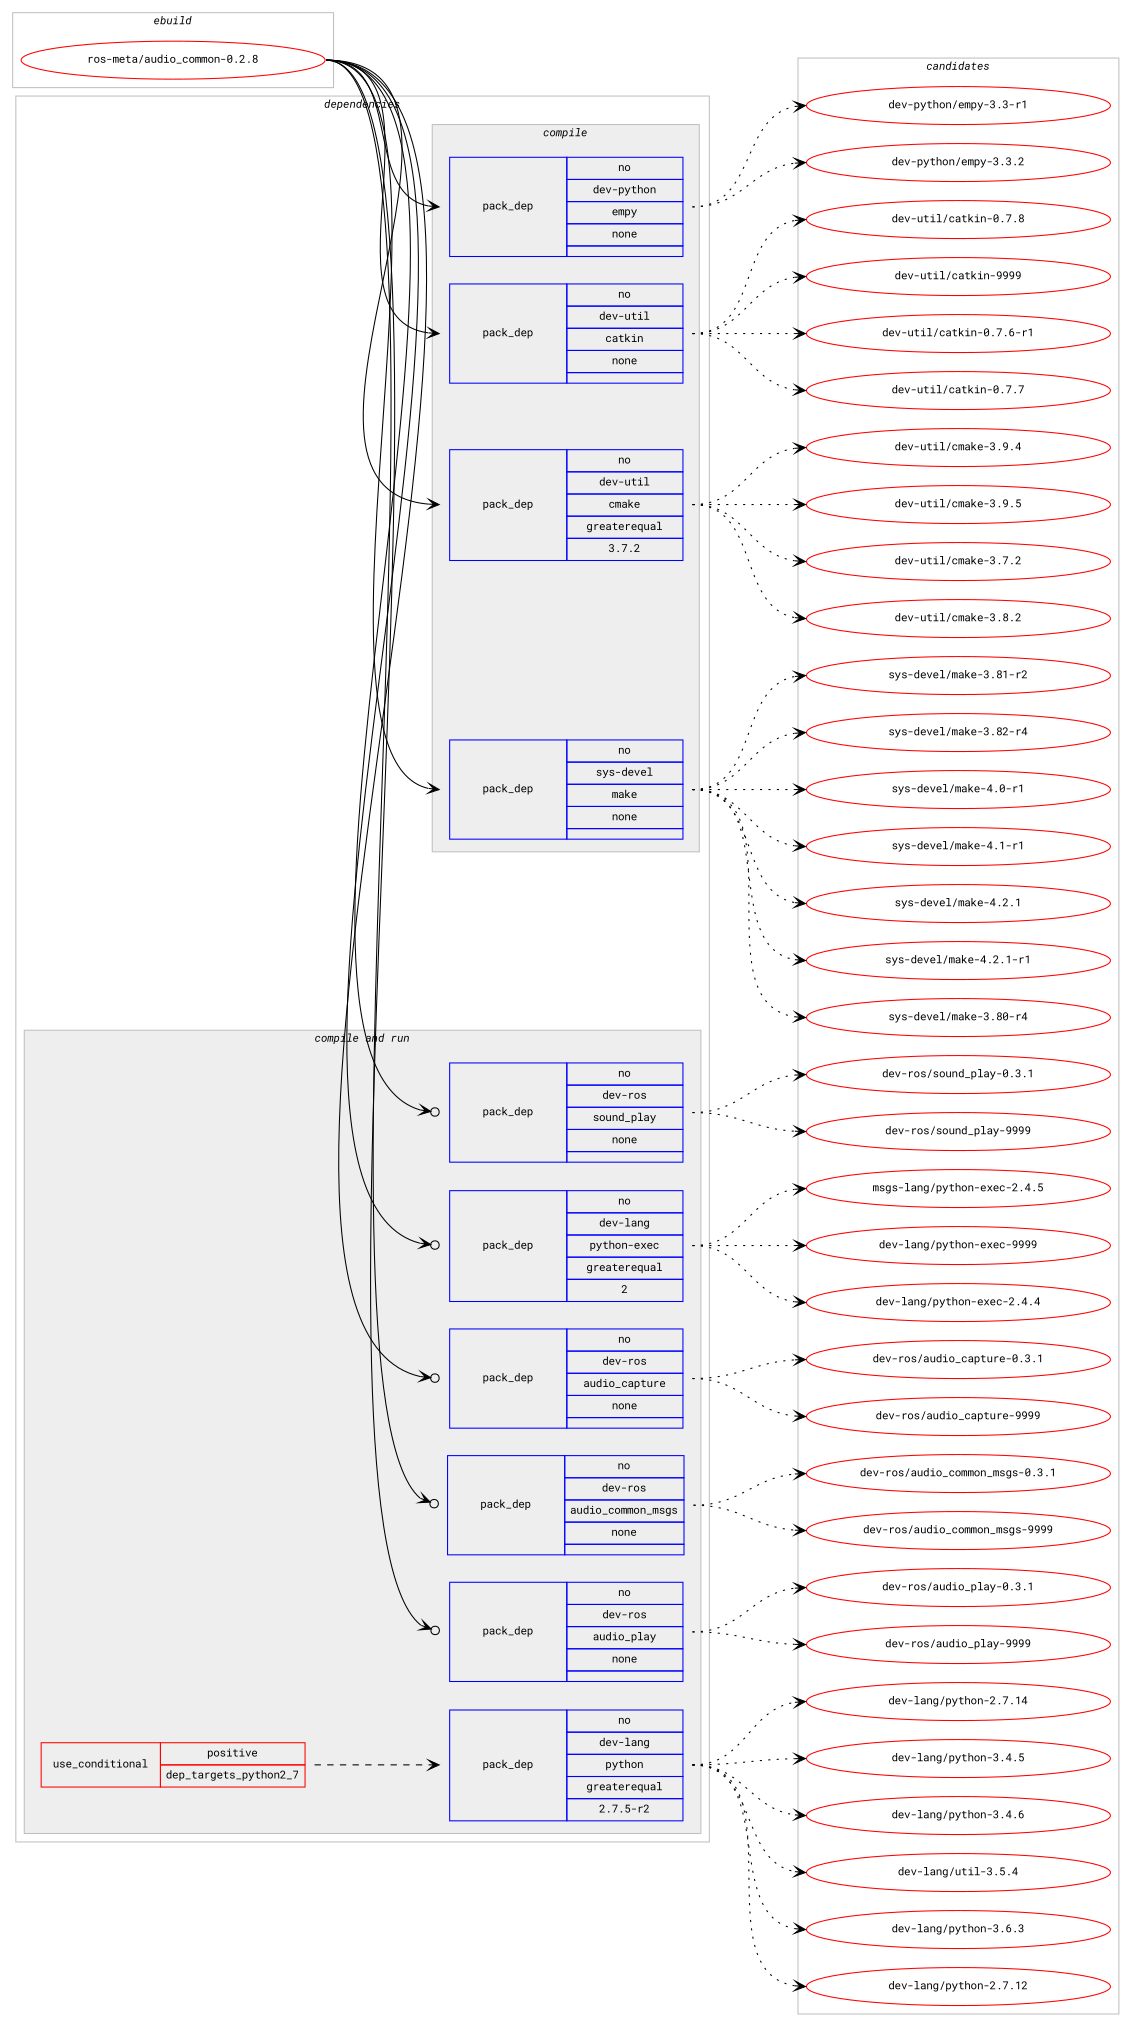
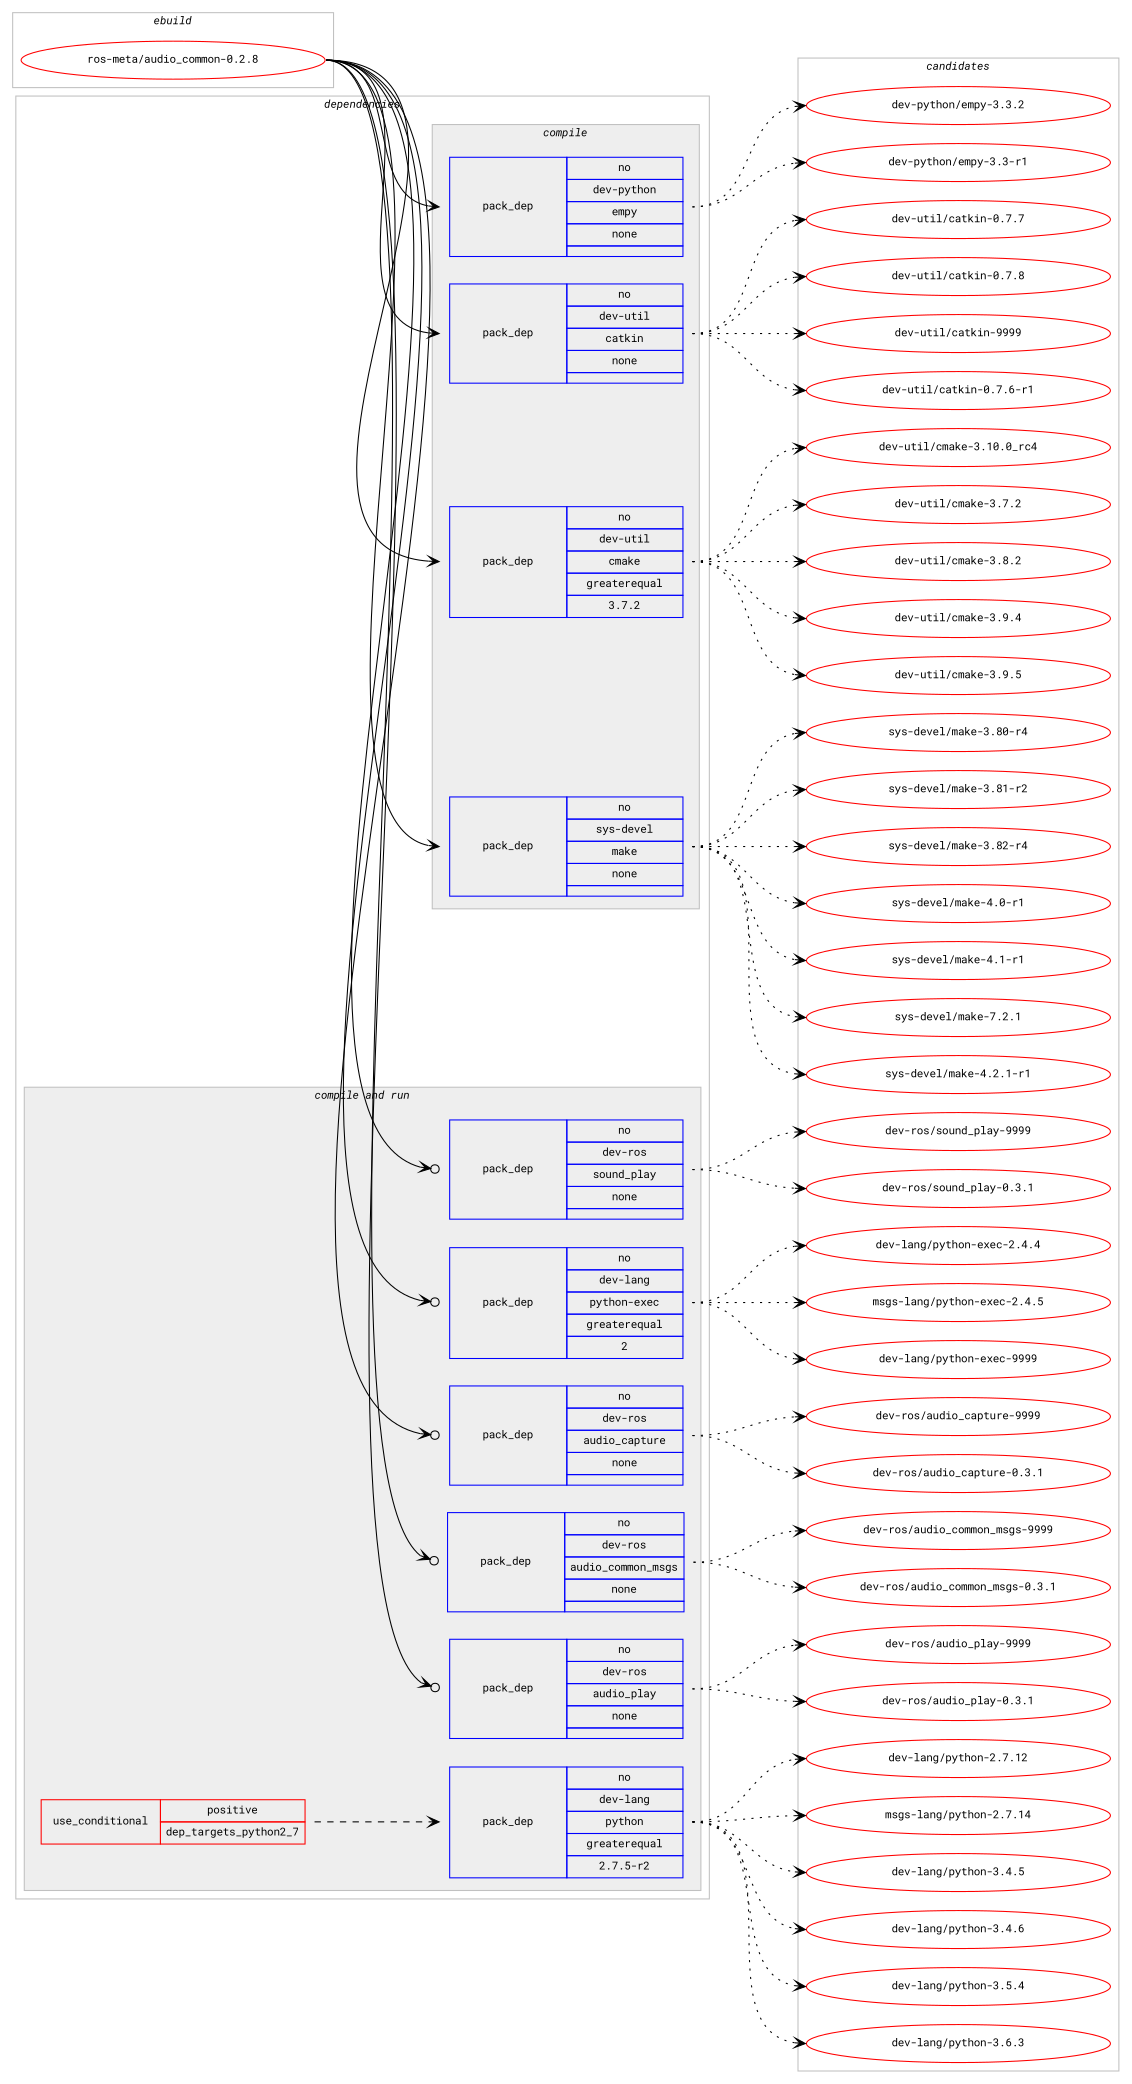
  digraph {
    compound=true
    concentrate=true
    fontname="Roboto Mono"
    fontsize=10
    newrank=true
    rankdir=LR
    ranksep=1.5
    node [color=red fontname="Roboto Mono" fontsize=10]
    edge [arrowhead=vee fontname="Roboto Mono" headport=w style=dotted tailport=e weight=100]
    n1 [label="ros-meta/audio_common-0.2.8" width=4]
    n2 [color=blue label=<<TABLE BORDER="0" CELLBORDER="1" CELLSPACING="0" CELLPADDING="4" WIDTH="220"><TR><TD ROWSPAN="6" CELLPADDING="30">pack_dep</TD></TR><TR><TD WIDTH="110">no</TD></TR><TR><TD>dev-python</TD></TR><TR><TD>empy</TD></TR><TR><TD>none</TD></TR><TR><TD></TD></TR></TABLE>> shape=none]
    n3 [color=blue label=<<TABLE BORDER="0" CELLBORDER="1" CELLSPACING="0" CELLPADDING="4" WIDTH="220"><TR><TD ROWSPAN="6" CELLPADDING="30">pack_dep</TD></TR><TR><TD WIDTH="110">no</TD></TR><TR><TD>dev-util</TD></TR><TR><TD>catkin</TD></TR><TR><TD>none</TD></TR><TR><TD></TD></TR></TABLE>> shape=none]
    n4 [color=blue label=<<TABLE BORDER="0" CELLBORDER="1" CELLSPACING="0" CELLPADDING="4" WIDTH="220"><TR><TD ROWSPAN="6" CELLPADDING="30">pack_dep</TD></TR><TR><TD WIDTH="110">no</TD></TR><TR><TD>dev-util</TD></TR><TR><TD>cmake</TD></TR><TR><TD>greaterequal</TD></TR><TR><TD>3.7.2</TD></TR></TABLE>> shape=none]
    n5 [color=blue label=<<TABLE BORDER="0" CELLBORDER="1" CELLSPACING="0" CELLPADDING="4" WIDTH="220"><TR><TD ROWSPAN="6" CELLPADDING="30">pack_dep</TD></TR><TR><TD WIDTH="110">no</TD></TR><TR><TD>sys-devel</TD></TR><TR><TD>make</TD></TR><TR><TD>none</TD></TR><TR><TD></TD></TR></TABLE>> shape=none]
    n6 [color=blue label=<<TABLE BORDER="0" CELLBORDER="1" CELLSPACING="0" CELLPADDING="4" WIDTH="220"><TR><TD ROWSPAN="6" CELLPADDING="30">pack_dep</TD></TR><TR><TD WIDTH="110">no</TD></TR><TR><TD>dev-lang</TD></TR><TR><TD>python</TD></TR><TR><TD>greaterequal</TD></TR><TR><TD>2.7.5-r2</TD></TR></TABLE>> shape=none]
    n7 [label=<<TABLE BORDER="0" CELLBORDER="1" CELLSPACING="0" CELLPADDING="4"><TR><TD ROWSPAN="3" CELLPADDING="10">use_conditional</TD></TR><TR><TD>positive</TD></TR><TR><TD>dep_targets_python2_7</TD></TR></TABLE>> shape=none]
    n8 [color=blue label=<<TABLE BORDER="0" CELLBORDER="1" CELLSPACING="0" CELLPADDING="4" WIDTH="220"><TR><TD ROWSPAN="6" CELLPADDING="30">pack_dep</TD></TR><TR><TD WIDTH="110">no</TD></TR><TR><TD>dev-lang</TD></TR><TR><TD>python-exec</TD></TR><TR><TD>greaterequal</TD></TR><TR><TD>2</TD></TR></TABLE>> shape=none]
    n9 [color=blue label=<<TABLE BORDER="0" CELLBORDER="1" CELLSPACING="0" CELLPADDING="4" WIDTH="220"><TR><TD ROWSPAN="6" CELLPADDING="30">pack_dep</TD></TR><TR><TD WIDTH="110">no</TD></TR><TR><TD>dev-ros</TD></TR><TR><TD>audio_capture</TD></TR><TR><TD>none</TD></TR><TR><TD></TD></TR></TABLE>> shape=none]
    n10 [color=blue label=<<TABLE BORDER="0" CELLBORDER="1" CELLSPACING="0" CELLPADDING="4" WIDTH="220"><TR><TD ROWSPAN="6" CELLPADDING="30">pack_dep</TD></TR><TR><TD WIDTH="110">no</TD></TR><TR><TD>dev-ros</TD></TR><TR><TD>audio_common_msgs</TD></TR><TR><TD>none</TD></TR><TR><TD></TD></TR></TABLE>> shape=none]
    n11 [color=blue label=<<TABLE BORDER="0" CELLBORDER="1" CELLSPACING="0" CELLPADDING="4" WIDTH="220"><TR><TD ROWSPAN="6" CELLPADDING="30">pack_dep</TD></TR><TR><TD WIDTH="110">no</TD></TR><TR><TD>dev-ros</TD></TR><TR><TD>audio_play</TD></TR><TR><TD>none</TD></TR><TR><TD></TD></TR></TABLE>> shape=none]
    n12 [color=blue label=<<TABLE BORDER="0" CELLBORDER="1" CELLSPACING="0" CELLPADDING="4" WIDTH="220"><TR><TD ROWSPAN="6" CELLPADDING="30">pack_dep</TD></TR><TR><TD WIDTH="110">no</TD></TR><TR><TD>dev-ros</TD></TR><TR><TD>sound_play</TD></TR><TR><TD>none</TD></TR><TR><TD></TD></TR></TABLE>> shape=none]
    n13 [label="dev-python/empy-3.3-r1" width=4]
    n14 [label="dev-python/empy-3.3.2" width=4]
    n15 [label="dev-util/catkin-0.7.6-r1" width=4]
    n16 [label="dev-util/catkin-0.7.7" width=4]
    n17 [label="dev-util/catkin-0.7.8" width=4]
    n18 [label="dev-util/catkin-9999" width=4]
+   n19 [label="dev-util/cmake-3.10.0_rc4" width=4]
    n20 [label="dev-util/cmake-3.7.2" width=4]
    n21 [label="dev-util/cmake-3.8.2" width=4]
    n22 [label="dev-util/cmake-3.9.4" width=4]
    n23 [label="dev-util/cmake-3.9.5" width=4]
    n24 [label="sys-devel/make-3.80-r4" width=4]
    n25 [label="sys-devel/make-3.81-r2" width=4]
    n26 [label="sys-devel/make-3.82-r4" width=4]
    n27 [label="sys-devel/make-4.0-r1" width=4]
    n28 [label="sys-devel/make-4.1-r1" width=4]
-   n29 [label="sys-devel/make-4.2.1" width=4]
+   n29 [label="sys-devel/make-7.2.1" width=4]
    n30 [label="sys-devel/make-4.2.1-r1" width=4]
    n31 [label="dev-lang/python-2.7.12" width=4]
-   n32 [label="dev-lang/python-2.7.14" width=4]
+   n32 [label="msgs-lang/python-2.7.14" width=4]
    n33 [label="dev-lang/python-3.4.5" width=4]
    n34 [label="dev-lang/python-3.4.6" width=4]
-   n35 [label="dev-lang/util-3.5.4" width=4]
+   n35 [label="dev-lang/python-3.5.4" width=4]
    n36 [label="dev-lang/python-3.6.3" width=4]
    n37 [label="dev-lang/python-exec-2.4.4" width=4]
    n38 [label="msgs-lang/python-exec-2.4.5" width=4]
    n39 [label="dev-lang/python-exec-9999" width=4]
    n40 [label="dev-ros/audio_capture-0.3.1" width=4]
    n41 [label="dev-ros/audio_capture-9999" width=4]
    n42 [label="dev-ros/audio_common_msgs-0.3.1" width=4]
    n43 [label="dev-ros/audio_common_msgs-9999" width=4]
    n44 [label="dev-ros/audio_play-0.3.1" width=4]
    n45 [label="dev-ros/audio_play-9999" width=4]
    n46 [label="dev-ros/sound_play-0.3.1" width=4]
    n47 [label="dev-ros/sound_play-9999" width=4]
    subgraph cluster_1 {
      color=gray
      label=<<i>ebuild</i>>
      rank=same
      n1
    }
    subgraph cluster_2 {
      color=gray
      label=<<i>dependencies</i>>
      subgraph cluster_3 {
        color=gray
        fillcolor="#eeeeee"
        label=<<i>compile</i>>
        style=filled
        subgraph sub_4 {
          color=gray
          fillcolor="#eeeeee"
          label=<<i>compile</i>>
          style=filled
          n2
        }
        subgraph sub_5 {
          color=gray
          fillcolor="#eeeeee"
          label=<<i>compile</i>>
          style=filled
          n3
        }
        subgraph sub_6 {
          color=gray
          fillcolor="#eeeeee"
          label=<<i>compile</i>>
          style=filled
          n4
        }
        subgraph sub_7 {
          color=gray
          fillcolor="#eeeeee"
          label=<<i>compile</i>>
          style=filled
          n5
        }
      }
      subgraph cluster_8 {
        color=gray
        fillcolor="#eeeeee"
        label=<<i>compile and run</i>>
        style=filled
        subgraph sub_9 {
          color=gray
          fillcolor="#eeeeee"
          label=<<i>compile and run</i>>
          style=filled
          n7
          subgraph sub_10 {
            color=gray
            fillcolor="#eeeeee"
            label=<<i>compile and run</i>>
            style=filled
            n6
          }
        }
        subgraph sub_11 {
          color=gray
          fillcolor="#eeeeee"
          label=<<i>compile and run</i>>
          style=filled
          n8
        }
        subgraph sub_12 {
          color=gray
          fillcolor="#eeeeee"
          label=<<i>compile and run</i>>
          style=filled
          n9
        }
        subgraph sub_13 {
          color=gray
          fillcolor="#eeeeee"
          label=<<i>compile and run</i>>
          style=filled
          n10
        }
        subgraph sub_14 {
          color=gray
          fillcolor="#eeeeee"
          label=<<i>compile and run</i>>
          style=filled
          n11
        }
        subgraph sub_15 {
          color=gray
          fillcolor="#eeeeee"
          label=<<i>compile and run</i>>
          style=filled
          n12
        }
      }
      subgraph cluster_16 {
        color=gray
        fillcolor="#eeeeee"
        label=<<i>run</i>>
        style=filled
      }
    }
    subgraph cluster_17 {
      color=gray
      label=<<i>candidates</i>>
      rank=same
      subgraph sub_18 {
        color=black
        label=<<i>candidates</i>>
        nodesep=1
        rank=same
        n13
        n14
      }
      subgraph sub_19 {
        color=black
        label=<<i>candidates</i>>
        nodesep=1
        rank=same
        n15
        n16
        n17
        n18
      }
      subgraph sub_20 {
        color=black
        label=<<i>candidates</i>>
        nodesep=1
        rank=same
+       n19
        n20
        n21
        n22
        n23
      }
      subgraph sub_21 {
        color=black
        label=<<i>candidates</i>>
        nodesep=1
        rank=same
        n24
        n25
        n26
        n27
        n28
        n29
        n30
      }
      subgraph sub_22 {
        color=black
        label=<<i>candidates</i>>
        nodesep=1
        rank=same
        n31
        n32
        n33
        n34
        n35
        n36
      }
      subgraph sub_23 {
        color=black
        label=<<i>candidates</i>>
        nodesep=1
        rank=same
        n37
        n38
        n39
      }
      subgraph sub_24 {
        color=black
        label=<<i>candidates</i>>
        nodesep=1
        rank=same
        n40
        n41
      }
      subgraph sub_25 {
        color=black
        label=<<i>candidates</i>>
        nodesep=1
        rank=same
        n42
        n43
      }
      subgraph sub_26 {
        color=black
        label=<<i>candidates</i>>
        nodesep=1
        rank=same
        n44
        n45
      }
      subgraph sub_27 {
        color=black
        label=<<i>candidates</i>>
        nodesep=1
        rank=same
        n46
        n47
      }
    }
    n1 -> n2 [style=solid weight=20]
    n1 -> n3 [style=solid weight=20]
    n1 -> n4 [style=solid weight=20]
    n1 -> n5 [style=solid weight=20]
    n1 -> n8 [arrowhead=odotvee style=solid weight=20]
    n1 -> n9 [arrowhead=odotvee style=solid weight=20]
    n1 -> n10 [arrowhead=odotvee style=solid weight=20]
    n1 -> n11 [arrowhead=odotvee style=solid weight=20]
    n1 -> n12 [arrowhead=odotvee style=solid weight=20]
    n2 -> n13
    n2 -> n14
    n3 -> n15
    n3 -> n16
    n3 -> n17
    n3 -> n18
+   n4 -> n19
    n4 -> n20
    n4 -> n21
    n4 -> n22
    n4 -> n23
    n5 -> n24
    n5 -> n25
    n5 -> n26
    n5 -> n27
    n5 -> n28
    n5 -> n29
    n5 -> n30
    n6 -> n31
    n6 -> n32
    n6 -> n33
    n6 -> n34
    n6 -> n35
    n6 -> n36
    n7 -> n6 [style=dashed weight=20]
    n8 -> n37
    n8 -> n38
    n8 -> n39
    n9 -> n40
    n9 -> n41
    n10 -> n42
    n10 -> n43
    n11 -> n44
    n11 -> n45
    n12 -> n46
    n12 -> n47
  }
